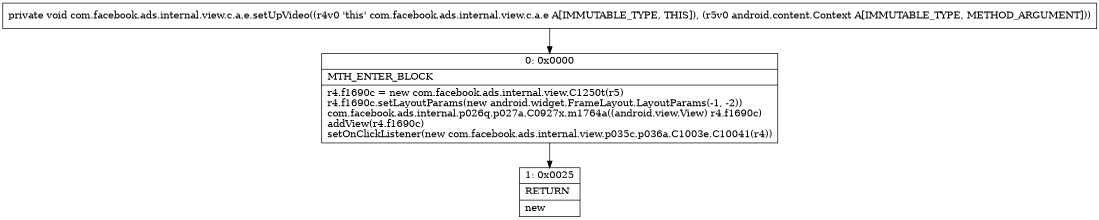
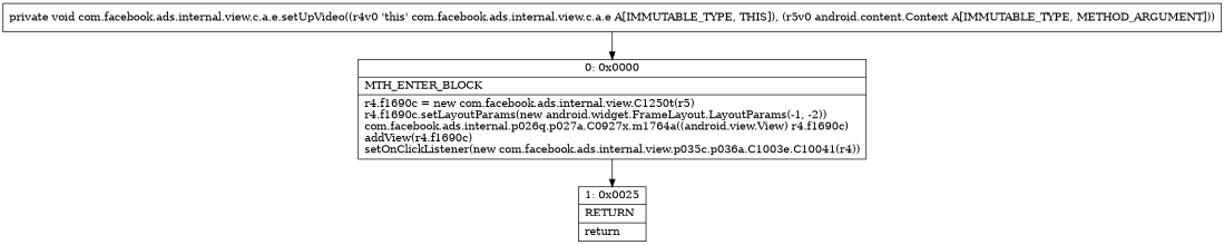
  digraph {
    node [shape=record]
    n1 [label="{0\:\ 0x0000|MTH_ENTER_BLOCK\l|r4.f1690c = new com.facebook.ads.internal.view.C1250t(r5)\lr4.f1690c.setLayoutParams(new android.widget.FrameLayout.LayoutParams(\-1, \-2))\lcom.facebook.ads.internal.p026q.p027a.C0927x.m1764a((android.view.View) r4.f1690c)\laddView(r4.f1690c)\lsetOnClickListener(new com.facebook.ads.internal.view.p035c.p036a.C1003e.C10041(r4))\l}"]
-   n2 [label="{1\:\ 0x0025|RETURN\l|new\l}"]
+   n2 [label="{1\:\ 0x0025|RETURN\l|return\l}"]
    n3 [label="{private void com.facebook.ads.internal.view.c.a.e.setUpVideo((r4v0 'this' com.facebook.ads.internal.view.c.a.e A[IMMUTABLE_TYPE, THIS]), (r5v0 android.content.Context A[IMMUTABLE_TYPE, METHOD_ARGUMENT])) }"]
    n1 -> n2
    n3 -> n1
  }
